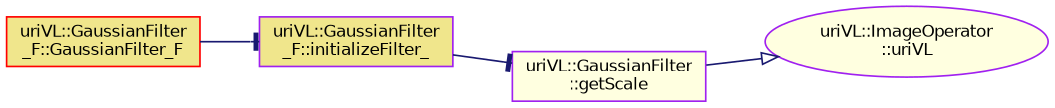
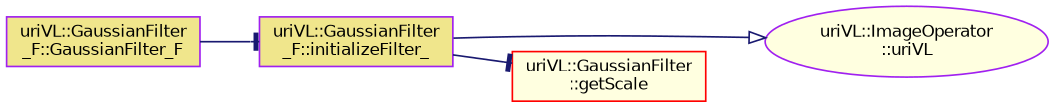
  digraph {
    rankdir=LR
    node [color=red fillcolor=khaki fontname=Helvetica fontsize=10 shape=box style=filled]
    edge [arrowhead=tee color=midnightblue fontname=Helvetica fontsize=10 labelfontname=Helvetica labelfontsize=10 style=solid]
-   n1 [fontcolor=black height=0.2 label="uriVL::GaussianFilter\l_F::GaussianFilter_F" width=0.4]
+   n1 [color=purple fontcolor=black height=0.2 label="uriVL::GaussianFilter\l_F::GaussianFilter_F" width=0.4]
    n2 [color=purple height=0.2 label="uriVL::GaussianFilter\l_F::initializeFilter_" width=0.4]
    n3 [color=purple fillcolor=lightyellow height=0.2 label="uriVL::ImageOperator\l::uriVL" shape=ellipse width=0.4]
-   n4 [color=purple fillcolor=lightyellow height=0.2 label="uriVL::GaussianFilter\l::getScale" width=0.4]
+   n4 [fillcolor=lightyellow height=0.2 label="uriVL::GaussianFilter\l::getScale" width=0.4]
    n1 -> n2
-   n4 -> n3 [arrowhead=onormal]
+   n2 -> n3 [arrowhead=onormal]
    n2 -> n4
  }
